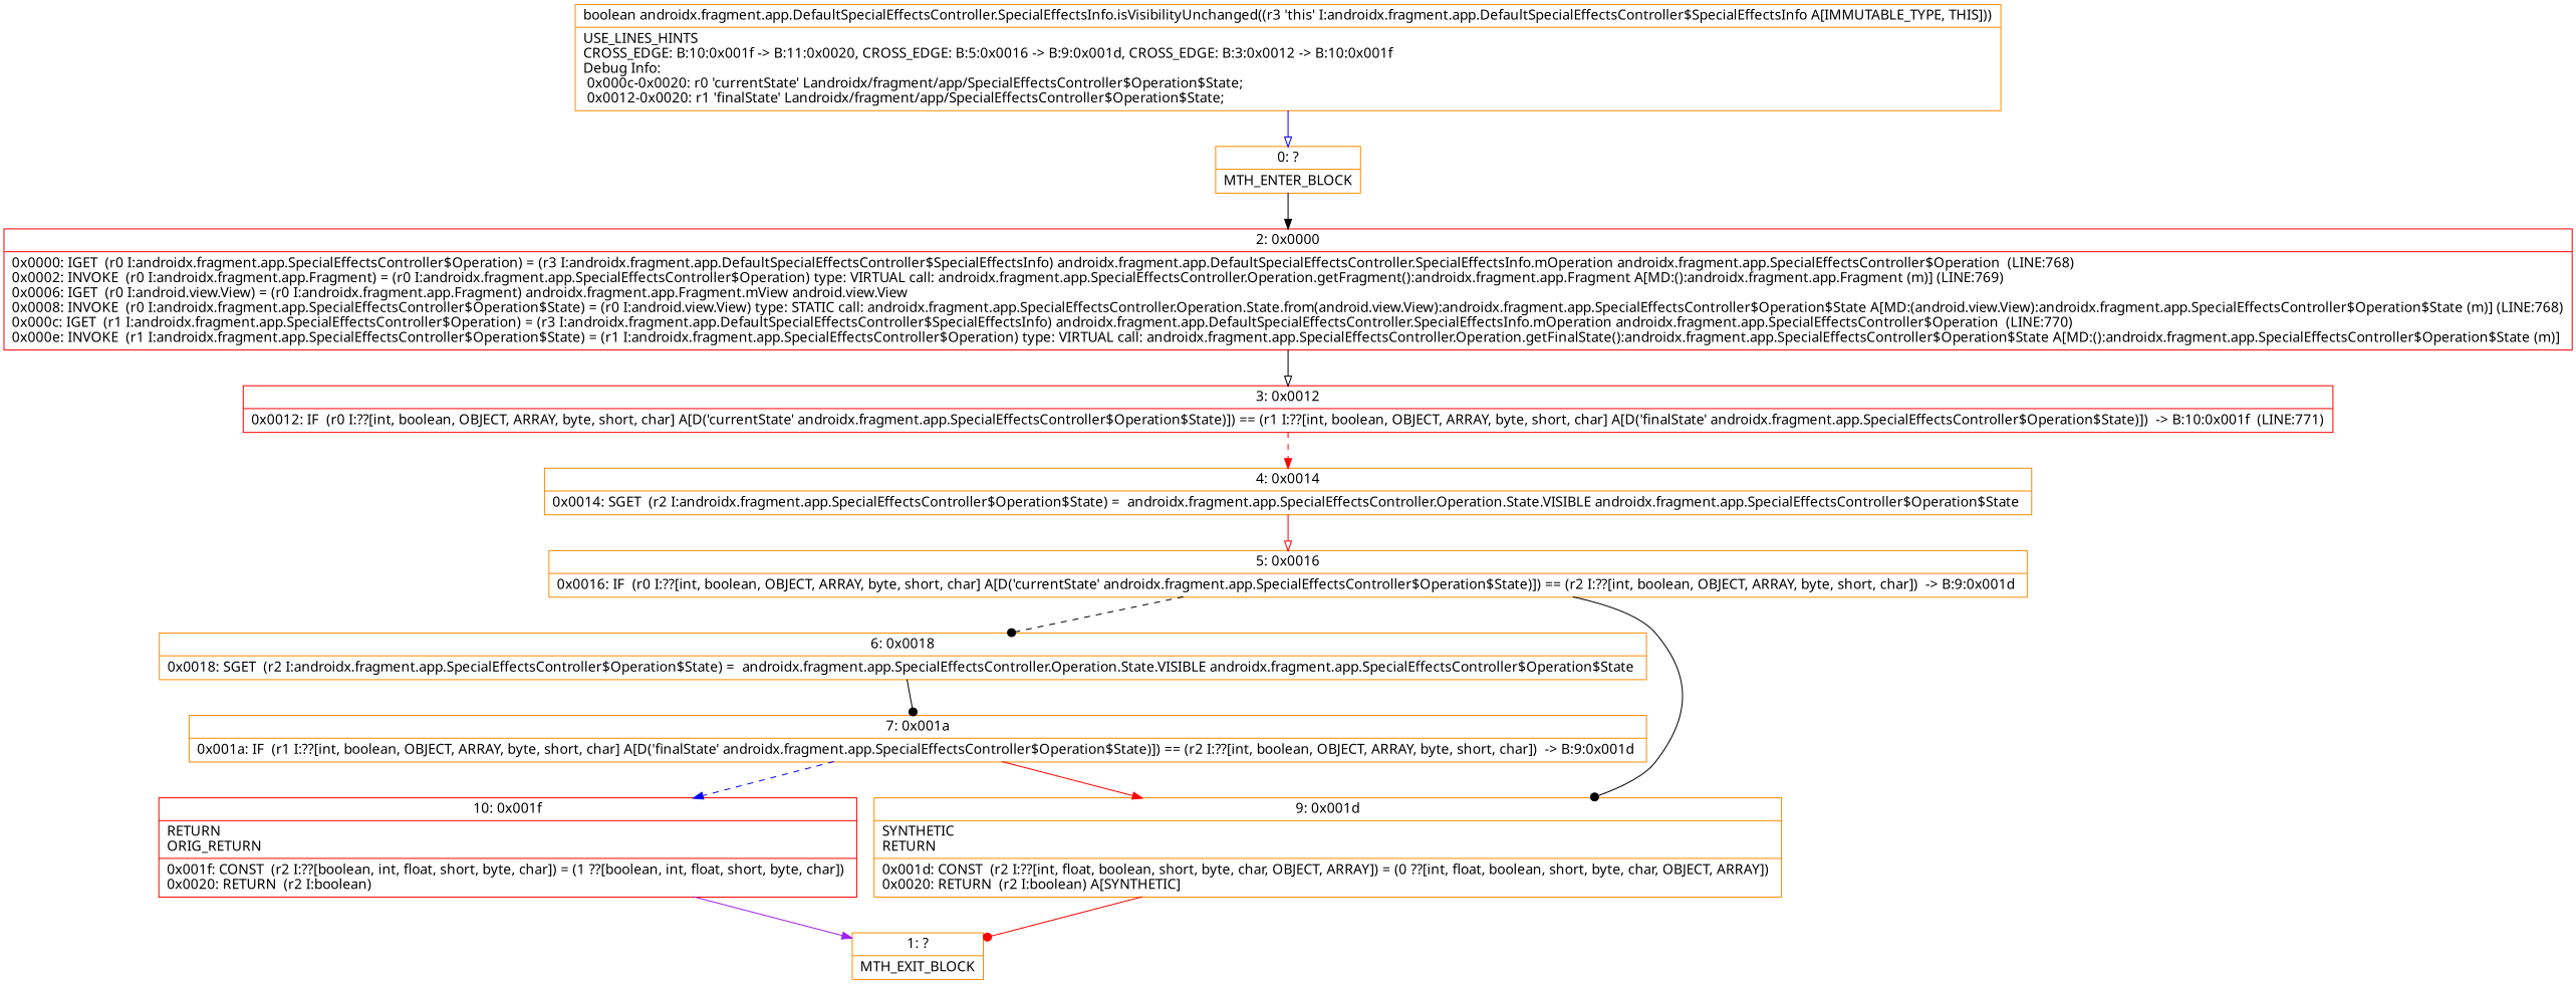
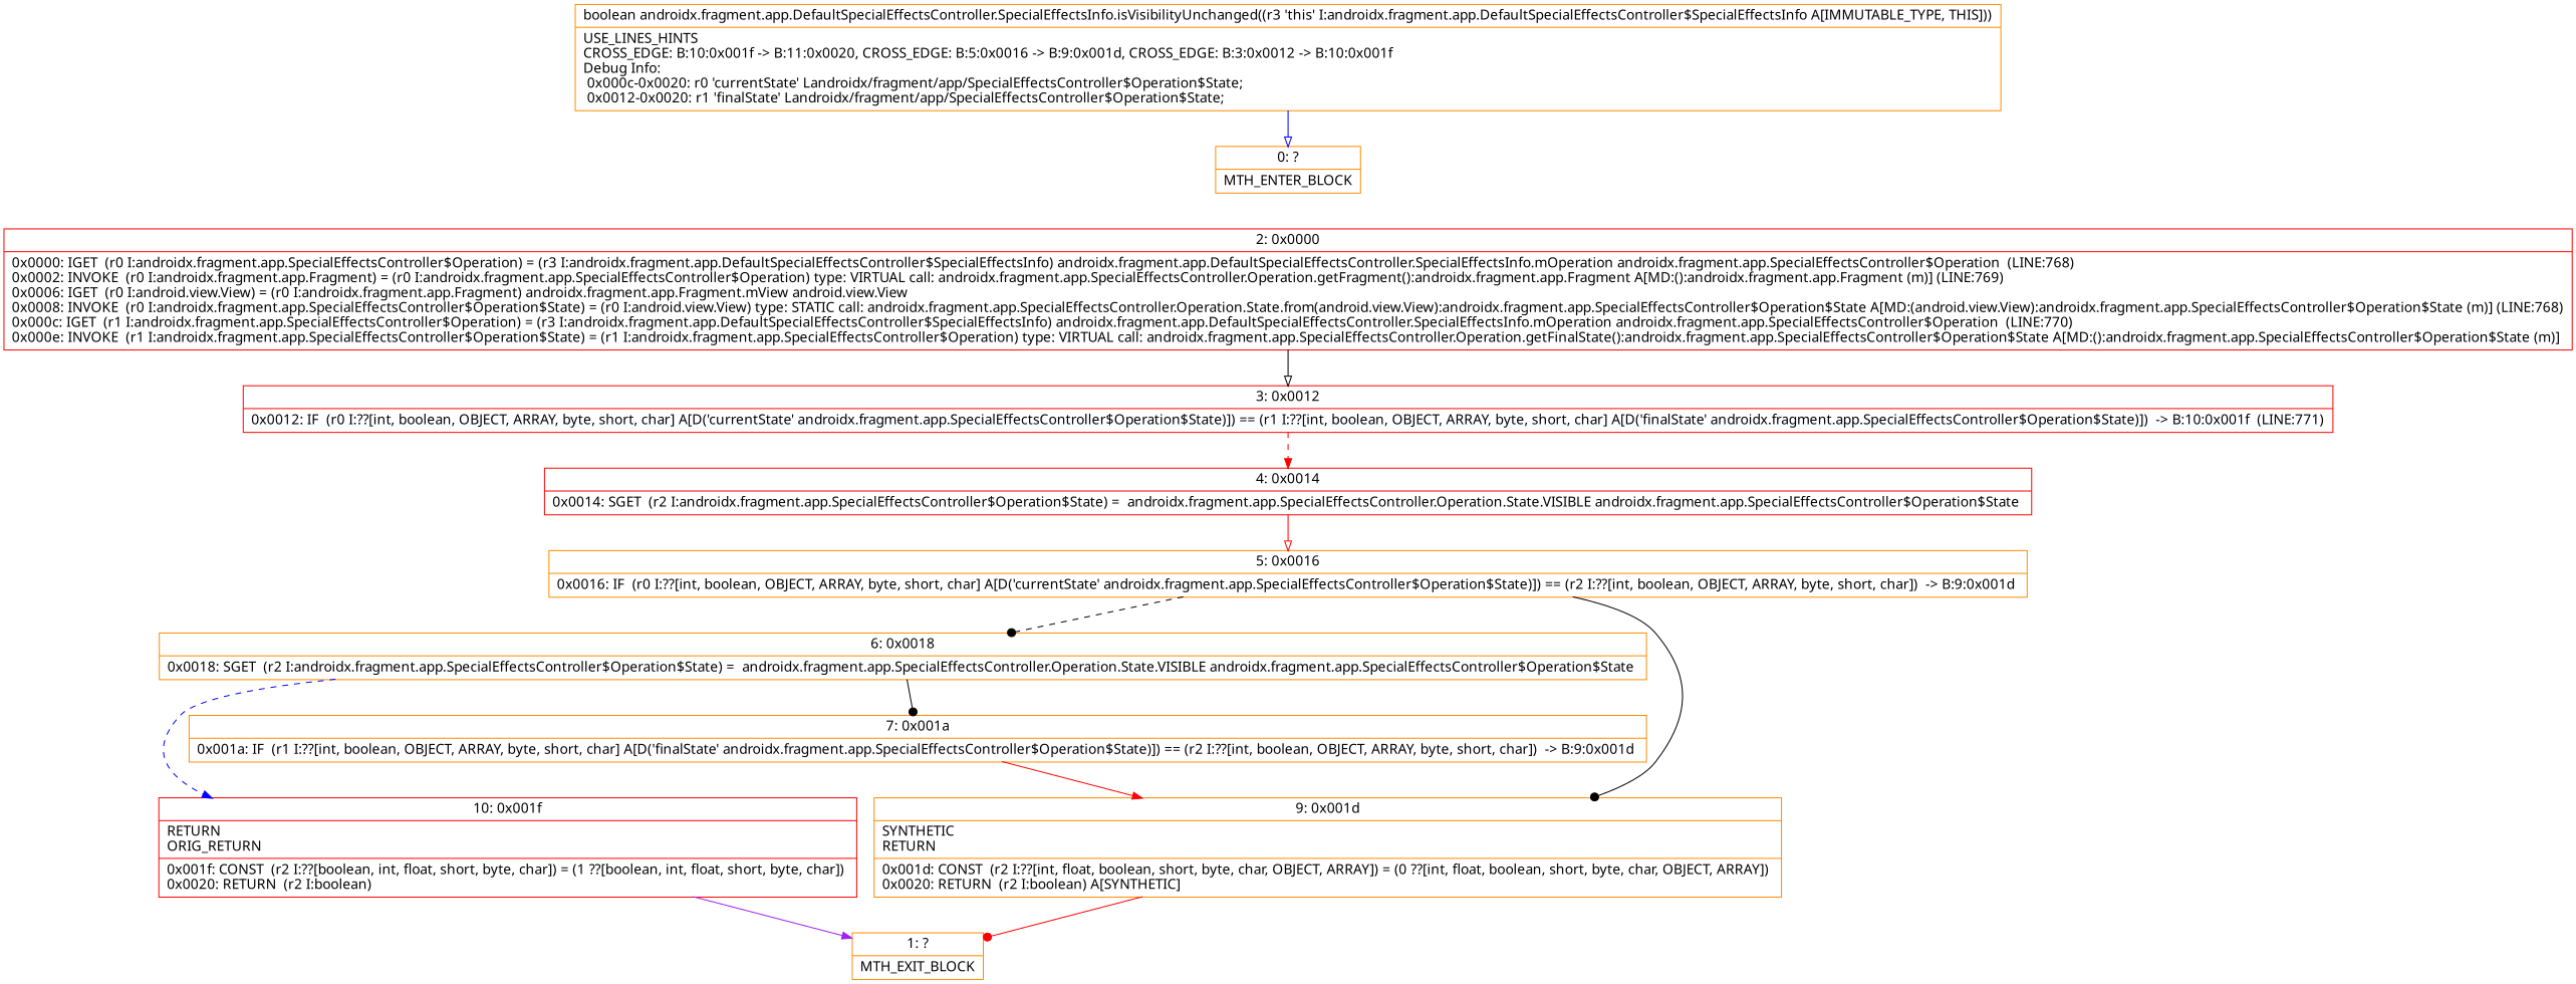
  digraph {
    fontname="Noto Sans"
    node [color=darkorange fontname="Noto Sans" shape=record]
    edge [arrowhead=normal color=black fontname="Noto Sans"]
    n1 [label="{0\:\ ?|MTH_ENTER_BLOCK\l}"]
    n2 [color=red label="{2\:\ 0x0000|0x0000: IGET  (r0 I:androidx.fragment.app.SpecialEffectsController$Operation) = (r3 I:androidx.fragment.app.DefaultSpecialEffectsController$SpecialEffectsInfo) androidx.fragment.app.DefaultSpecialEffectsController.SpecialEffectsInfo.mOperation androidx.fragment.app.SpecialEffectsController$Operation  (LINE:768)\l0x0002: INVOKE  (r0 I:androidx.fragment.app.Fragment) = (r0 I:androidx.fragment.app.SpecialEffectsController$Operation) type: VIRTUAL call: androidx.fragment.app.SpecialEffectsController.Operation.getFragment():androidx.fragment.app.Fragment A[MD:():androidx.fragment.app.Fragment (m)] (LINE:769)\l0x0006: IGET  (r0 I:android.view.View) = (r0 I:androidx.fragment.app.Fragment) androidx.fragment.app.Fragment.mView android.view.View \l0x0008: INVOKE  (r0 I:androidx.fragment.app.SpecialEffectsController$Operation$State) = (r0 I:android.view.View) type: STATIC call: androidx.fragment.app.SpecialEffectsController.Operation.State.from(android.view.View):androidx.fragment.app.SpecialEffectsController$Operation$State A[MD:(android.view.View):androidx.fragment.app.SpecialEffectsController$Operation$State (m)] (LINE:768)\l0x000c: IGET  (r1 I:androidx.fragment.app.SpecialEffectsController$Operation) = (r3 I:androidx.fragment.app.DefaultSpecialEffectsController$SpecialEffectsInfo) androidx.fragment.app.DefaultSpecialEffectsController.SpecialEffectsInfo.mOperation androidx.fragment.app.SpecialEffectsController$Operation  (LINE:770)\l0x000e: INVOKE  (r1 I:androidx.fragment.app.SpecialEffectsController$Operation$State) = (r1 I:androidx.fragment.app.SpecialEffectsController$Operation) type: VIRTUAL call: androidx.fragment.app.SpecialEffectsController.Operation.getFinalState():androidx.fragment.app.SpecialEffectsController$Operation$State A[MD:():androidx.fragment.app.SpecialEffectsController$Operation$State (m)]\l}"]
    n3 [color=red label="{3\:\ 0x0012|0x0012: IF  (r0 I:??[int, boolean, OBJECT, ARRAY, byte, short, char] A[D('currentState' androidx.fragment.app.SpecialEffectsController$Operation$State)]) == (r1 I:??[int, boolean, OBJECT, ARRAY, byte, short, char] A[D('finalState' androidx.fragment.app.SpecialEffectsController$Operation$State)])  \-\> B:10:0x001f  (LINE:771)\l}"]
-   n4 [label="{4\:\ 0x0014|0x0014: SGET  (r2 I:androidx.fragment.app.SpecialEffectsController$Operation$State) =  androidx.fragment.app.SpecialEffectsController.Operation.State.VISIBLE androidx.fragment.app.SpecialEffectsController$Operation$State \l}"]
+   n4 [color=red label="{4\:\ 0x0014|0x0014: SGET  (r2 I:androidx.fragment.app.SpecialEffectsController$Operation$State) =  androidx.fragment.app.SpecialEffectsController.Operation.State.VISIBLE androidx.fragment.app.SpecialEffectsController$Operation$State \l}"]
    n5 [label="{5\:\ 0x0016|0x0016: IF  (r0 I:??[int, boolean, OBJECT, ARRAY, byte, short, char] A[D('currentState' androidx.fragment.app.SpecialEffectsController$Operation$State)]) == (r2 I:??[int, boolean, OBJECT, ARRAY, byte, short, char])  \-\> B:9:0x001d \l}"]
    n6 [color=red label="{10\:\ 0x001f|RETURN\lORIG_RETURN\l|0x001f: CONST  (r2 I:??[boolean, int, float, short, byte, char]) = (1 ??[boolean, int, float, short, byte, char]) \l0x0020: RETURN  (r2 I:boolean) \l}"]
    n7 [label="{1\:\ ?|MTH_EXIT_BLOCK\l}"]
    n8 [label="{6\:\ 0x0018|0x0018: SGET  (r2 I:androidx.fragment.app.SpecialEffectsController$Operation$State) =  androidx.fragment.app.SpecialEffectsController.Operation.State.VISIBLE androidx.fragment.app.SpecialEffectsController$Operation$State \l}"]
    n9 [label="{9\:\ 0x001d|SYNTHETIC\lRETURN\l|0x001d: CONST  (r2 I:??[int, float, boolean, short, byte, char, OBJECT, ARRAY]) = (0 ??[int, float, boolean, short, byte, char, OBJECT, ARRAY]) \l0x0020: RETURN  (r2 I:boolean) A[SYNTHETIC]\l}"]
    n10 [label="{7\:\ 0x001a|0x001a: IF  (r1 I:??[int, boolean, OBJECT, ARRAY, byte, short, char] A[D('finalState' androidx.fragment.app.SpecialEffectsController$Operation$State)]) == (r2 I:??[int, boolean, OBJECT, ARRAY, byte, short, char])  \-\> B:9:0x001d \l}"]
    n11 [label="{boolean androidx.fragment.app.DefaultSpecialEffectsController.SpecialEffectsInfo.isVisibilityUnchanged((r3 'this' I:androidx.fragment.app.DefaultSpecialEffectsController$SpecialEffectsInfo A[IMMUTABLE_TYPE, THIS]))  | USE_LINES_HINTS\lCROSS_EDGE: B:10:0x001f \-\> B:11:0x0020, CROSS_EDGE: B:5:0x0016 \-\> B:9:0x001d, CROSS_EDGE: B:3:0x0012 \-\> B:10:0x001f\lDebug Info:\l  0x000c\-0x0020: r0 'currentState' Landroidx\/fragment\/app\/SpecialEffectsController$Operation$State;\l  0x0012\-0x0020: r1 'finalState' Landroidx\/fragment\/app\/SpecialEffectsController$Operation$State;\l}"]
-   n1 -> n2
    n2 -> n3 [arrowhead=onormal]
    n3 -> n4 [color=red style=dashed]
    n4 -> n5 [arrowhead=onormal color=red]
    n5 -> n8 [arrowhead=dot style=dashed]
    n5 -> n9 [arrowhead=dot]
    n6 -> n7 [color=purple]
    n8 -> n10 [arrowhead=dot]
    n9 -> n7 [arrowhead=dot color=red]
-   n10 -> n6 [color=blue style=dashed]
+   n8 -> n6 [color=blue style=dashed]
    n10 -> n9 [color=red]
    n11 -> n1 [arrowhead=onormal color=blue]
  }
